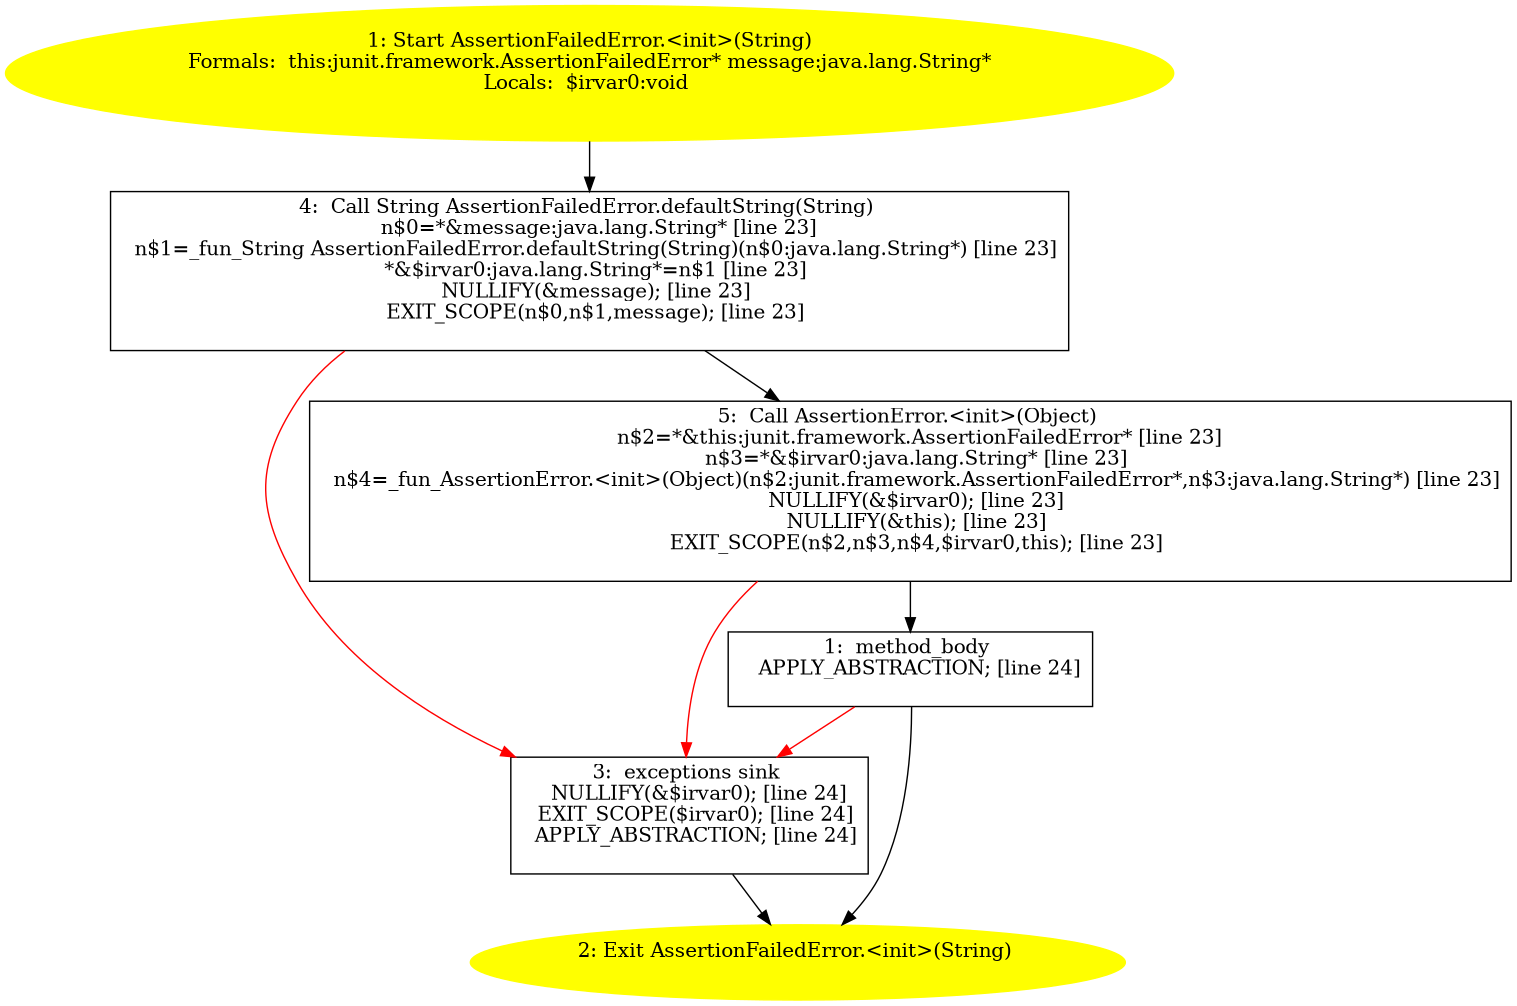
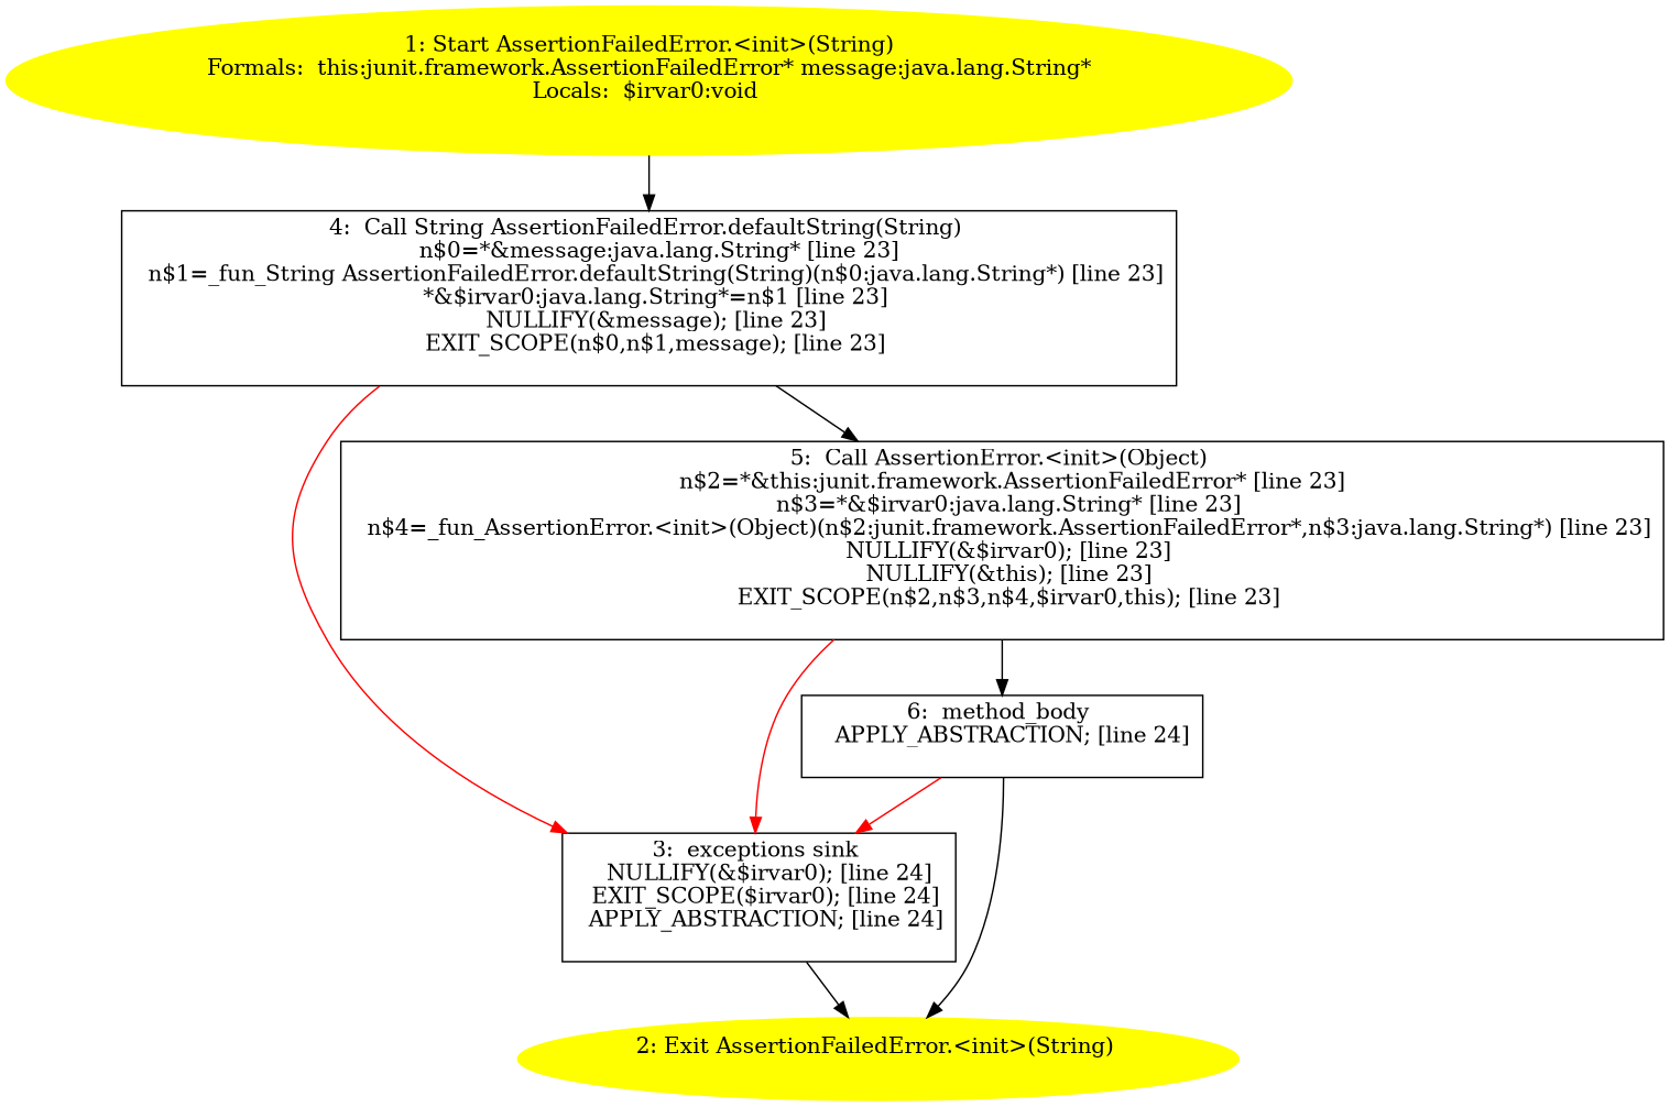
  digraph {
    node [shape=box]
    n1 [color=yellow label="1: Start AssertionFailedError.<init>(String)\nFormals:  this:junit.framework.AssertionFailedError* message:java.lang.String*\nLocals:  $irvar0:void \n  " style=filled shape=""]
    n2 [label="4:  Call String AssertionFailedError.defaultString(String) \n   n$0=*&message:java.lang.String* [line 23]\n  n$1=_fun_String AssertionFailedError.defaultString(String)(n$0:java.lang.String*) [line 23]\n  *&$irvar0:java.lang.String*=n$1 [line 23]\n  NULLIFY(&message); [line 23]\n  EXIT_SCOPE(n$0,n$1,message); [line 23]\n "]
    n3 [label="3:  exceptions sink \n   NULLIFY(&$irvar0); [line 24]\n  EXIT_SCOPE($irvar0); [line 24]\n  APPLY_ABSTRACTION; [line 24]\n "]
    n4 [label="5:  Call AssertionError.<init>(Object) \n   n$2=*&this:junit.framework.AssertionFailedError* [line 23]\n  n$3=*&$irvar0:java.lang.String* [line 23]\n  n$4=_fun_AssertionError.<init>(Object)(n$2:junit.framework.AssertionFailedError*,n$3:java.lang.String*) [line 23]\n  NULLIFY(&$irvar0); [line 23]\n  NULLIFY(&this); [line 23]\n  EXIT_SCOPE(n$2,n$3,n$4,$irvar0,this); [line 23]\n "]
    n5 [color=yellow label="2: Exit AssertionFailedError.<init>(String) \n  " style=filled shape=""]
-   n6 [label="1:  method_body \n   APPLY_ABSTRACTION; [line 24]\n "]
+   n6 [label="6:  method_body \n   APPLY_ABSTRACTION; [line 24]\n "]
    n1 -> n2
    n2 -> n3 [color=red]
    n2 -> n4
    n3 -> n5
    n4 -> n3 [color=red]
    n4 -> n6
    n6 -> n3 [color=red]
    n6 -> n5
  }
